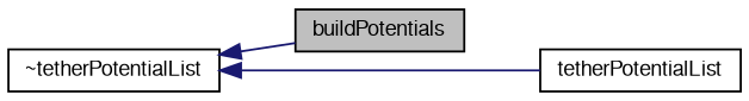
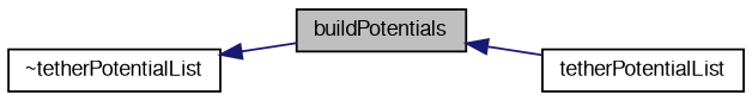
  digraph {
    rankdir=LR
    node [color=black fontname=FreeSans fontsize=10 shape=record]
    edge [color=midnightblue dir=back fontname=FreeSans fontsize=10 labelfontname=FreeSans labelfontsize=10 style=solid]
    n1 [fillcolor=grey75 fontcolor=black height=0.2 label=buildPotentials style=filled width=0.4]
    n2 [height=0.2 label=tetherPotentialList width=0.4]
    n3 [height=0.2 label="~tetherPotentialList" width=0.4]
-   n3 -> n2
+   n1 -> n2
    n3 -> n1
  }
